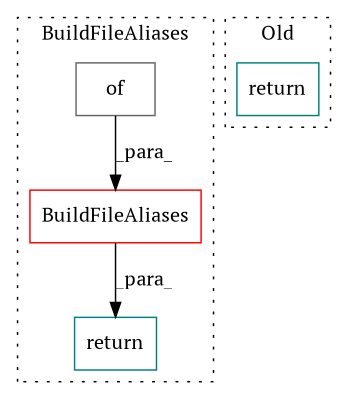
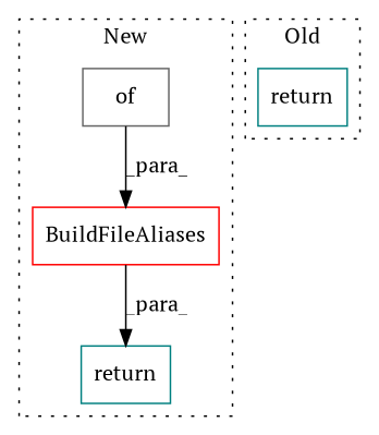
  digraph {
    fontname="PT Serif"
    node [a=32 color=teal fontname="PT Serif" l=7 shape=box]
    edge [fontname="PT Serif"]
    n1 [color=red l="17,1" label=BuildFileAliases s="567,619"]
    n2 [a=41 label=return s=536]
    n3 [color=gray40 l="3,1" label=of s="588,618"]
    n4 [a=41 label=return s=571]
    subgraph cluster_1 {
-     label=BuildFileAliases
+     label=New
      style=dotted
      n1
      n2
      n3
    }
    subgraph cluster_2 {
      label=Old
      style=dotted
      n4
    }
    n1 -> n2 [label=_para_]
    n3 -> n1 [label=_para_]
  }
